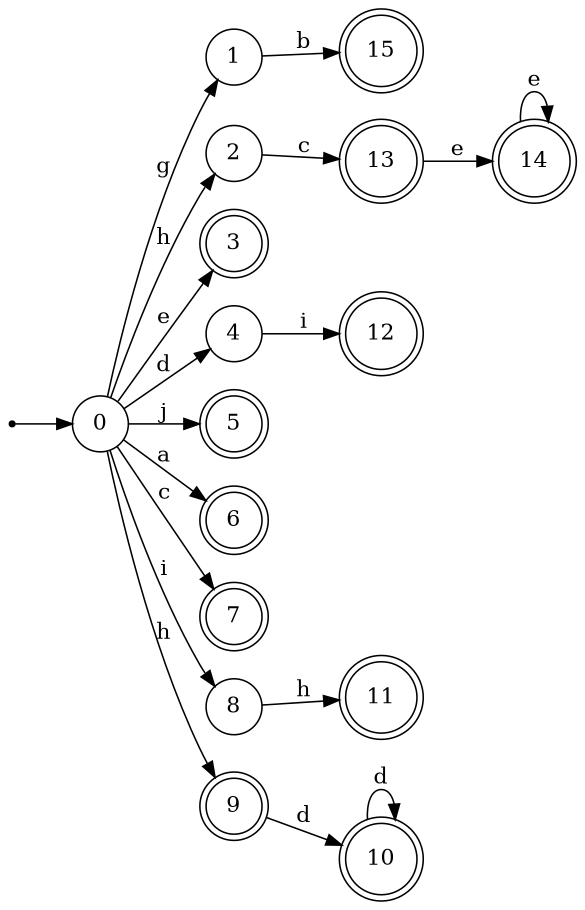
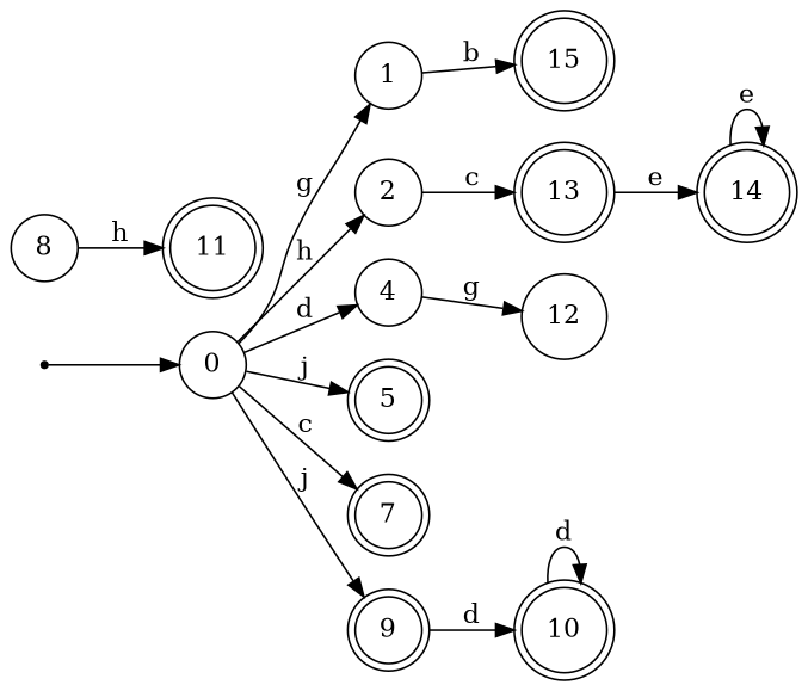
  digraph {
    rankdir=LR
    node [shape=doublecircle]
    dummy0 [shape=point]
    0 [shape=circle]
    1 [shape=circle]
    2 [shape=circle]
-   3
    4 [shape=circle]
    5
-   6
    7
    8 [shape=circle]
    9
    15
    13
-   12
+   12 [shape=circle]
    11
    10
    14
    dummy0 -> 0
    0 -> 1 [label=g]
    0 -> 2 [label=h]
-   0 -> 3 [label=e]
    0 -> 4 [label=d]
    0 -> 5 [label=j]
-   0 -> 6 [label=a]
    0 -> 7 [label=c]
-   0 -> 8 [label=i]
-   0 -> 9 [label=h]
+   0 -> 9 [label=j]
    1 -> 15 [label=b]
    2 -> 13 [label=c]
-   4 -> 12 [label=i]
+   4 -> 12 [label=g]
    8 -> 11 [label=h]
    9 -> 10 [label=d]
    13 -> 14 [label=e]
    10 -> 10 [label=d]
    14 -> 14 [label=e]
  }
